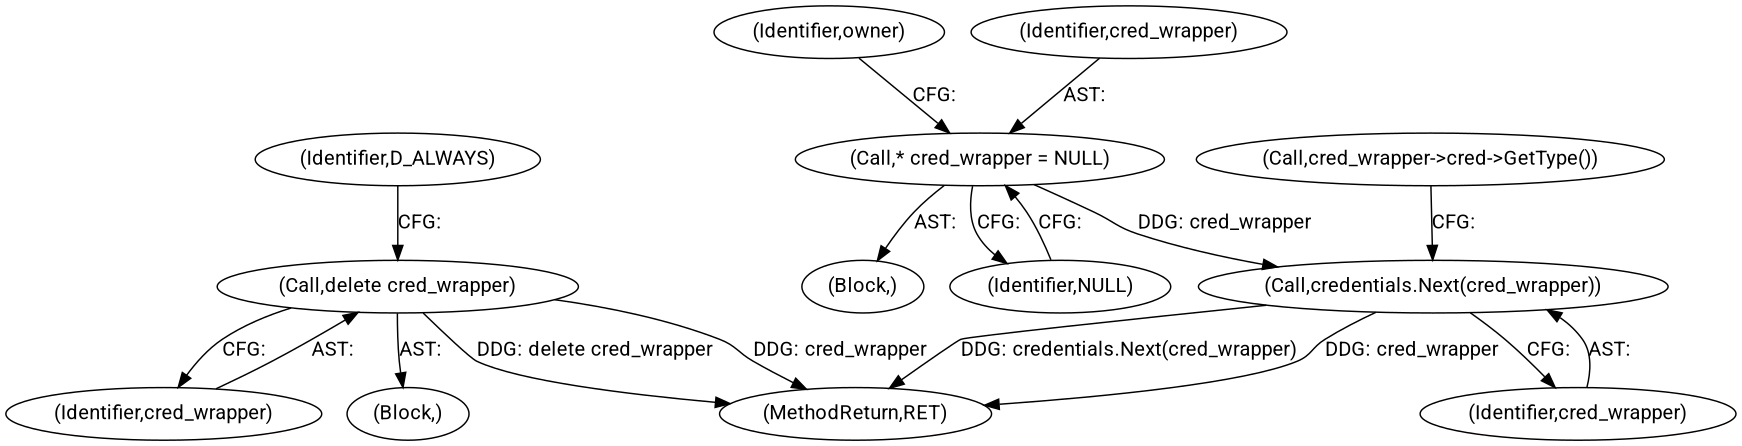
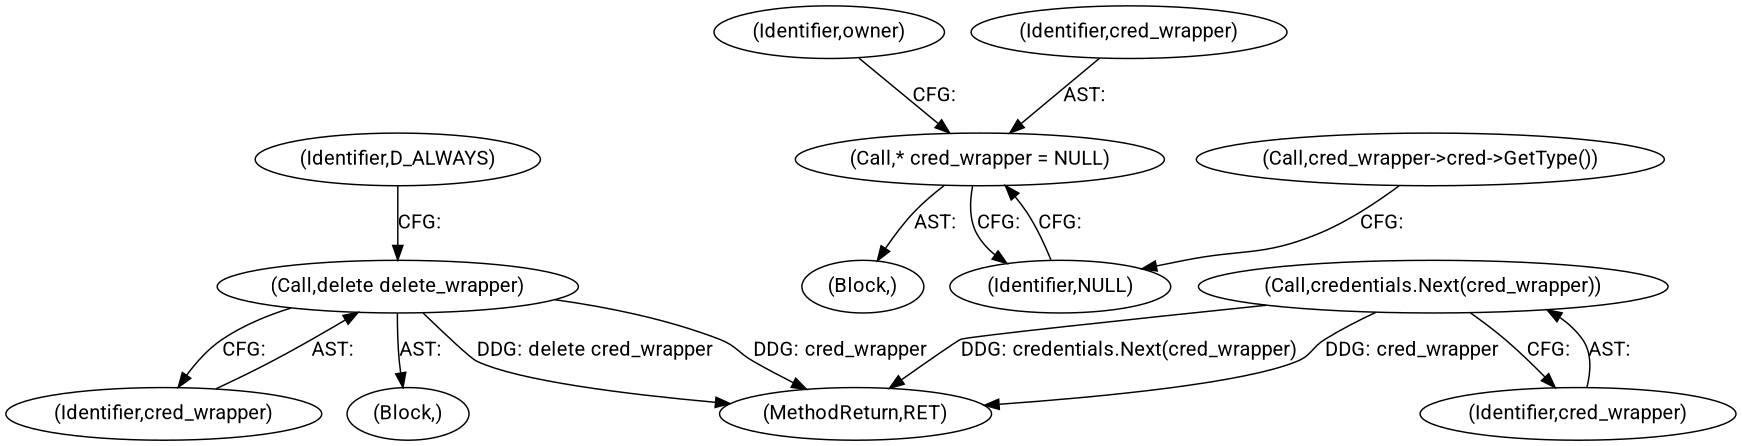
  digraph {
    fontname=Roboto
    node [fontname=Roboto]
    edge [fontname=Roboto]
-   n1 [label="(Call,delete cred_wrapper)"]
+   n1 [label="(Call,delete delete_wrapper)"]
    n2 [label="(MethodReturn,RET)"]
    n3 [label="(Identifier,cred_wrapper)"]
    n4 [label="(Block,)"]
    n5 [label="(Call,credentials.Next(cred_wrapper))"]
    n6 [label="(Identifier,cred_wrapper)"]
    n7 [label="(Call,* cred_wrapper = NULL)"]
    n8 [label="(Block,)"]
    n9 [label="(Identifier,NULL)"]
    n10 [label="(Identifier,owner)"]
    n11 [label="(Identifier,cred_wrapper)"]
    n12 [label="(Identifier,D_ALWAYS)"]
    n13 [label="(Call,cred_wrapper->cred->GetType())"]
    n1 -> n2 [label="DDG: cred_wrapper"]
    n1 -> n2 [label="DDG: delete cred_wrapper"]
    n1 -> n3 [label="CFG: "]
    n1 -> n4 [label="AST: "]
    n3 -> n1 [label="AST: "]
    n5 -> n2 [label="DDG: credentials.Next(cred_wrapper)"]
    n5 -> n2 [label="DDG: cred_wrapper"]
    n5 -> n6 [label="CFG: "]
    n6 -> n5 [label="AST: "]
-   n7 -> n5 [label="DDG: cred_wrapper"]
    n7 -> n8 [label="AST: "]
    n7 -> n9 [label="CFG: "]
    n9 -> n7 [label="CFG: "]
    n10 -> n7 [label="CFG: "]
    n11 -> n7 [label="AST: "]
    n12 -> n1 [label="CFG: "]
-   n13 -> n5 [label="CFG: "]
+   n13 -> n9 [label="CFG: "]
  }
